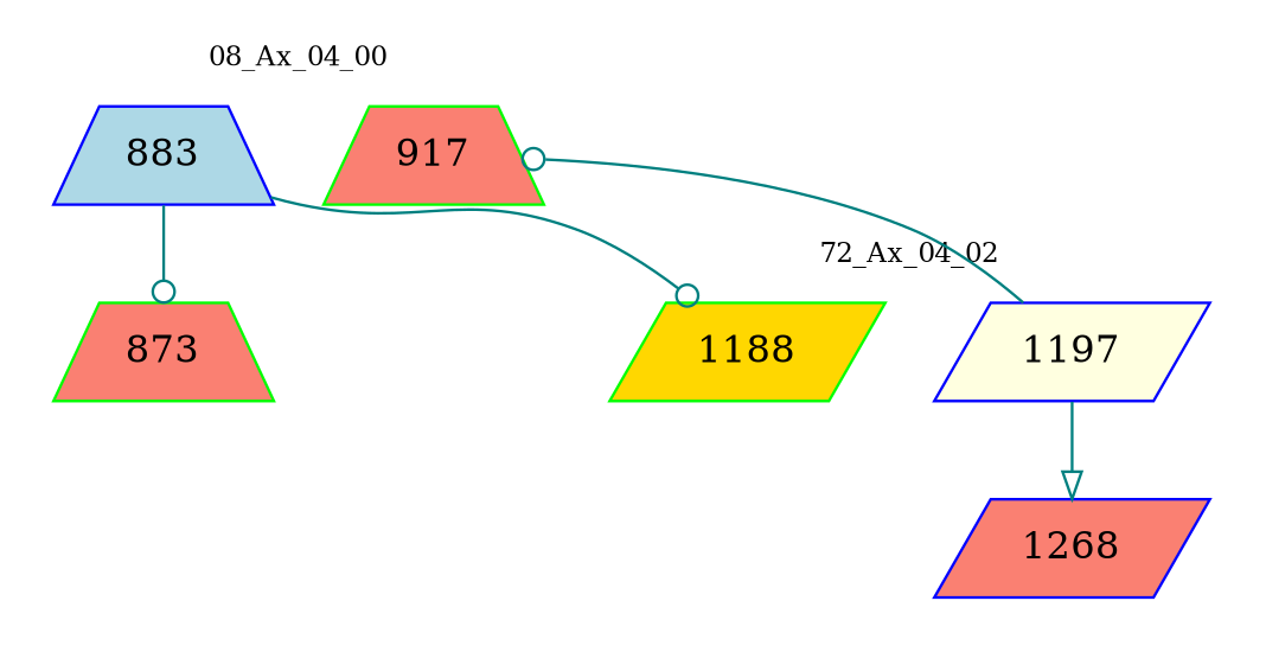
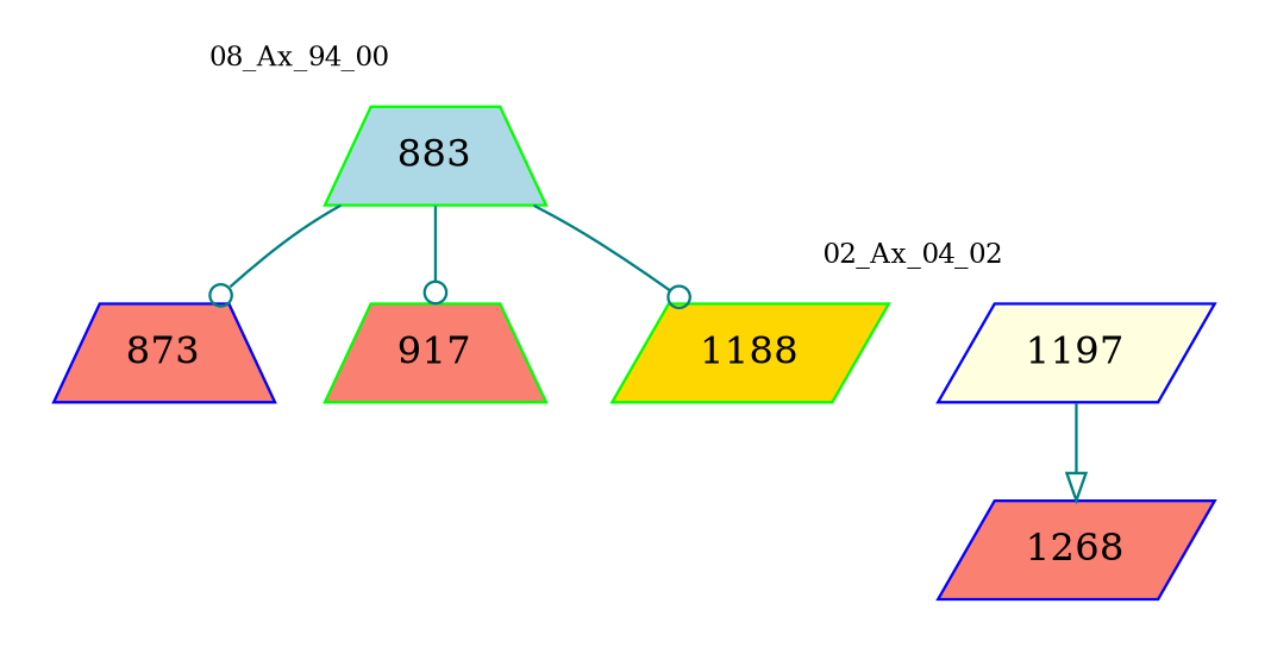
  digraph {
    node [color=blue fillcolor=salmon shape=trapezium style=filled]
    edge [arrowhead=odot color=teal]
-   n1 [fillcolor=lightblue label=883]
-   n2 [color=green label=873]
+   n1 [color=green fillcolor=lightblue label=883]
+   n2 [label=873]
    n3 [color=green label=917]
    n4 [fillcolor=lightyellow label=1197 shape=parallelogram]
    n5 [color=green fillcolor=gold label=1188 shape=parallelogram]
    n6 [label=1268 shape=parallelogram]
    subgraph cluster_1 {
      color=white
      fontsize=10
-     label="08_Ax_04_00"
+     label="08_Ax_94_00"
      n1
      n2
      n3
    }
    subgraph cluster_2 {
      color=white
      fontsize=10
-     label="72_Ax_04_02"
+     label="02_Ax_04_02"
      n4
      n5
      n6
    }
    n1 -> n2
-   n4 -> n3
+   n1 -> n3
    n1 -> n5
    n4 -> n6 [arrowhead=onormal]
  }
